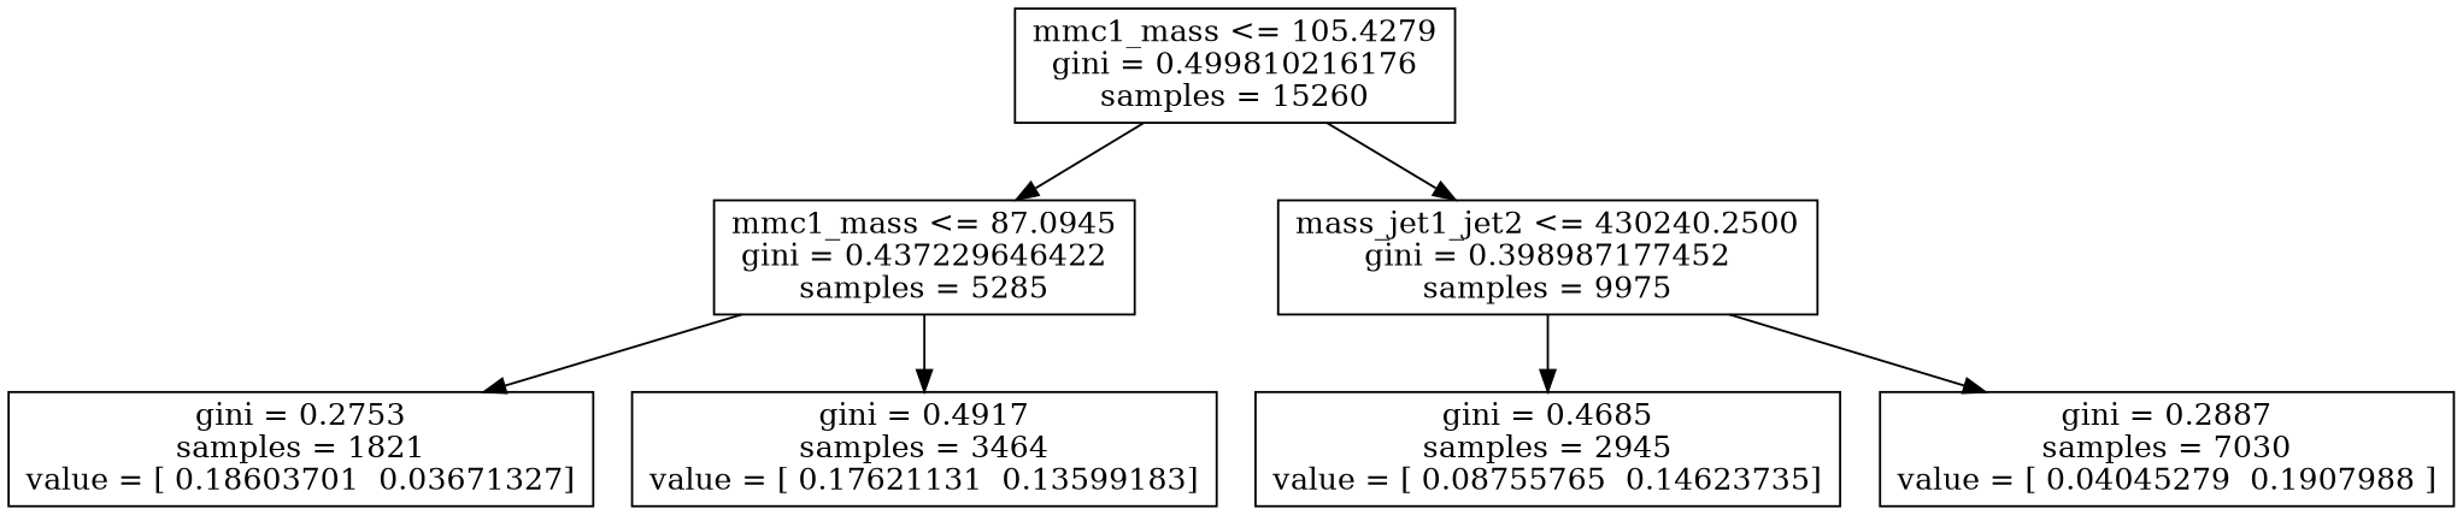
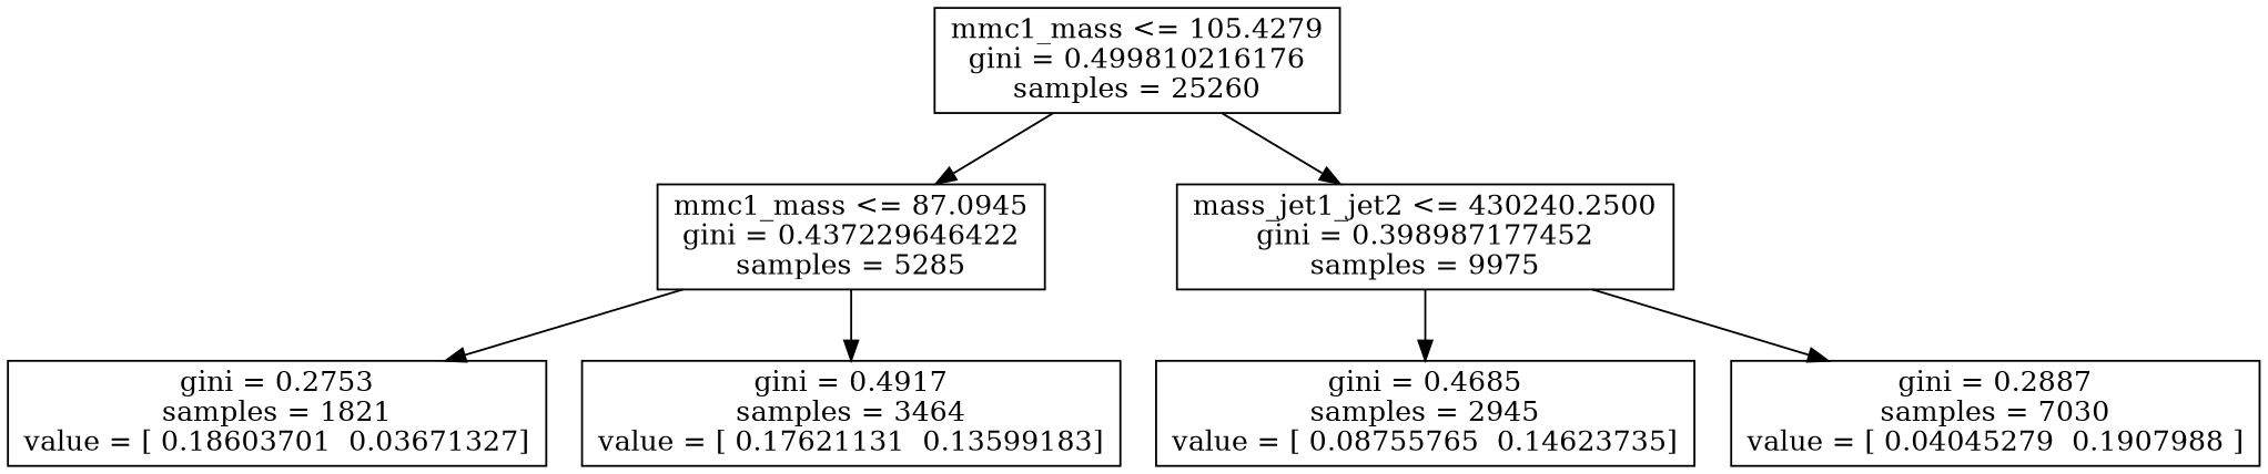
  digraph {
    node [shape=box]
-   n1 [label="mmc1_mass <= 105.4279\ngini = 0.499810216176\nsamples = 15260"]
+   n1 [label="mmc1_mass <= 105.4279\ngini = 0.499810216176\nsamples = 25260"]
    n2 [label="mmc1_mass <= 87.0945\ngini = 0.437229646422\nsamples = 5285"]
    n3 [label="mass_jet1_jet2 <= 430240.2500\ngini = 0.398987177452\nsamples = 9975"]
    n4 [label="gini = 0.2753\nsamples = 1821\nvalue = [ 0.18603701  0.03671327]"]
    n5 [label="gini = 0.4917\nsamples = 3464\nvalue = [ 0.17621131  0.13599183]"]
    n6 [label="gini = 0.4685\nsamples = 2945\nvalue = [ 0.08755765  0.14623735]"]
    n7 [label="gini = 0.2887\nsamples = 7030\nvalue = [ 0.04045279  0.1907988 ]"]
    n1 -> n2
    n1 -> n3
    n2 -> n4
    n2 -> n5
    n3 -> n6
    n3 -> n7
  }
